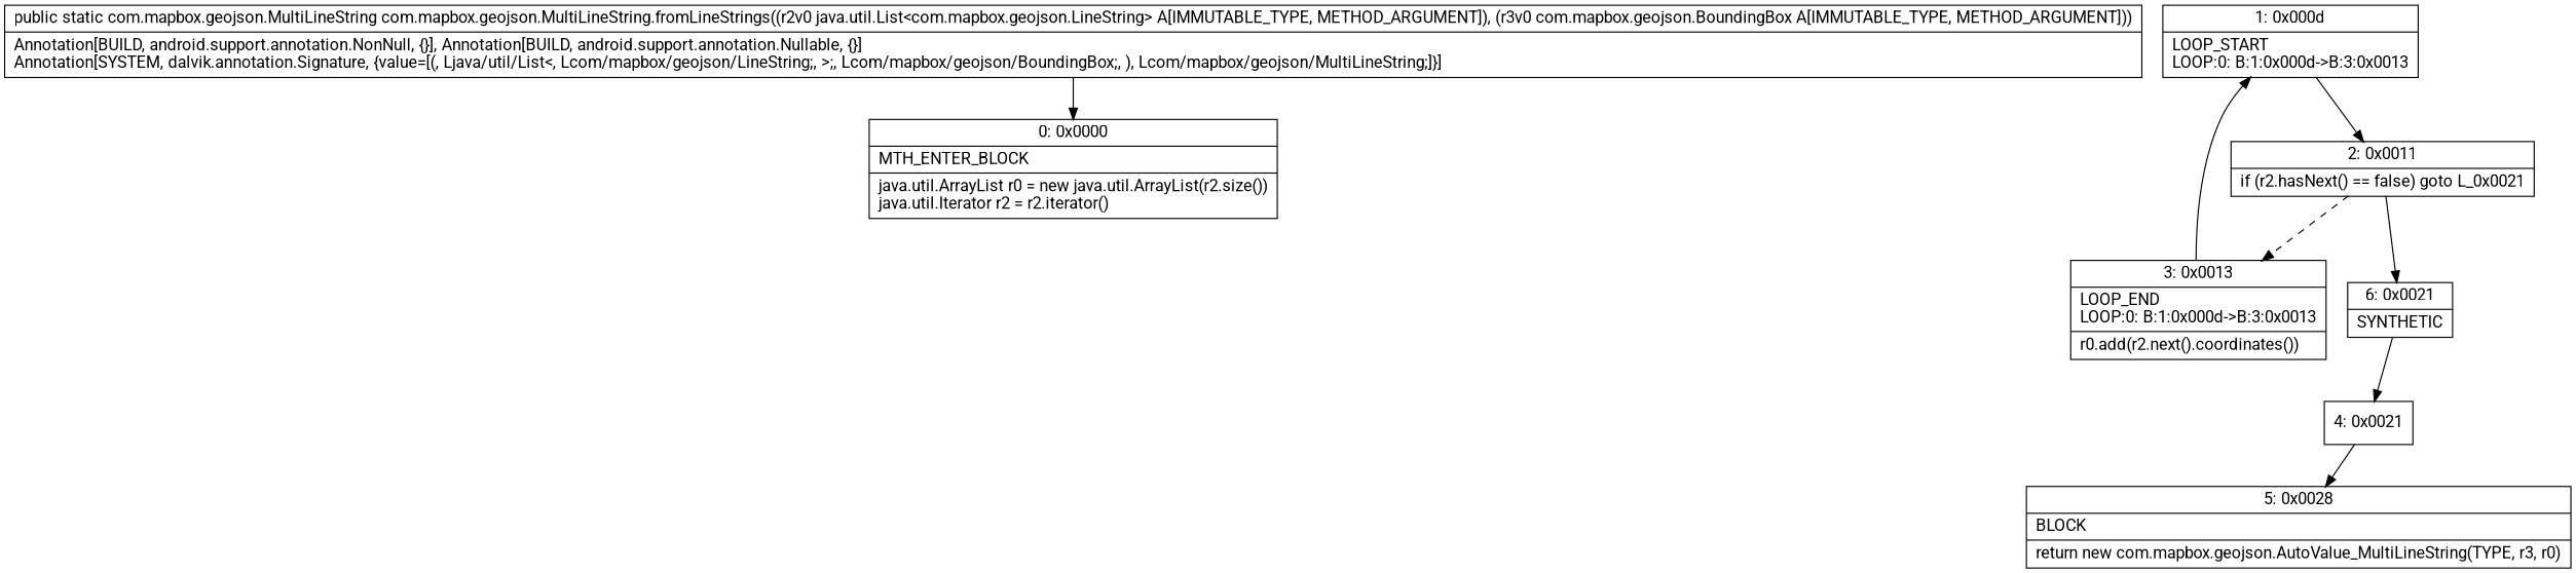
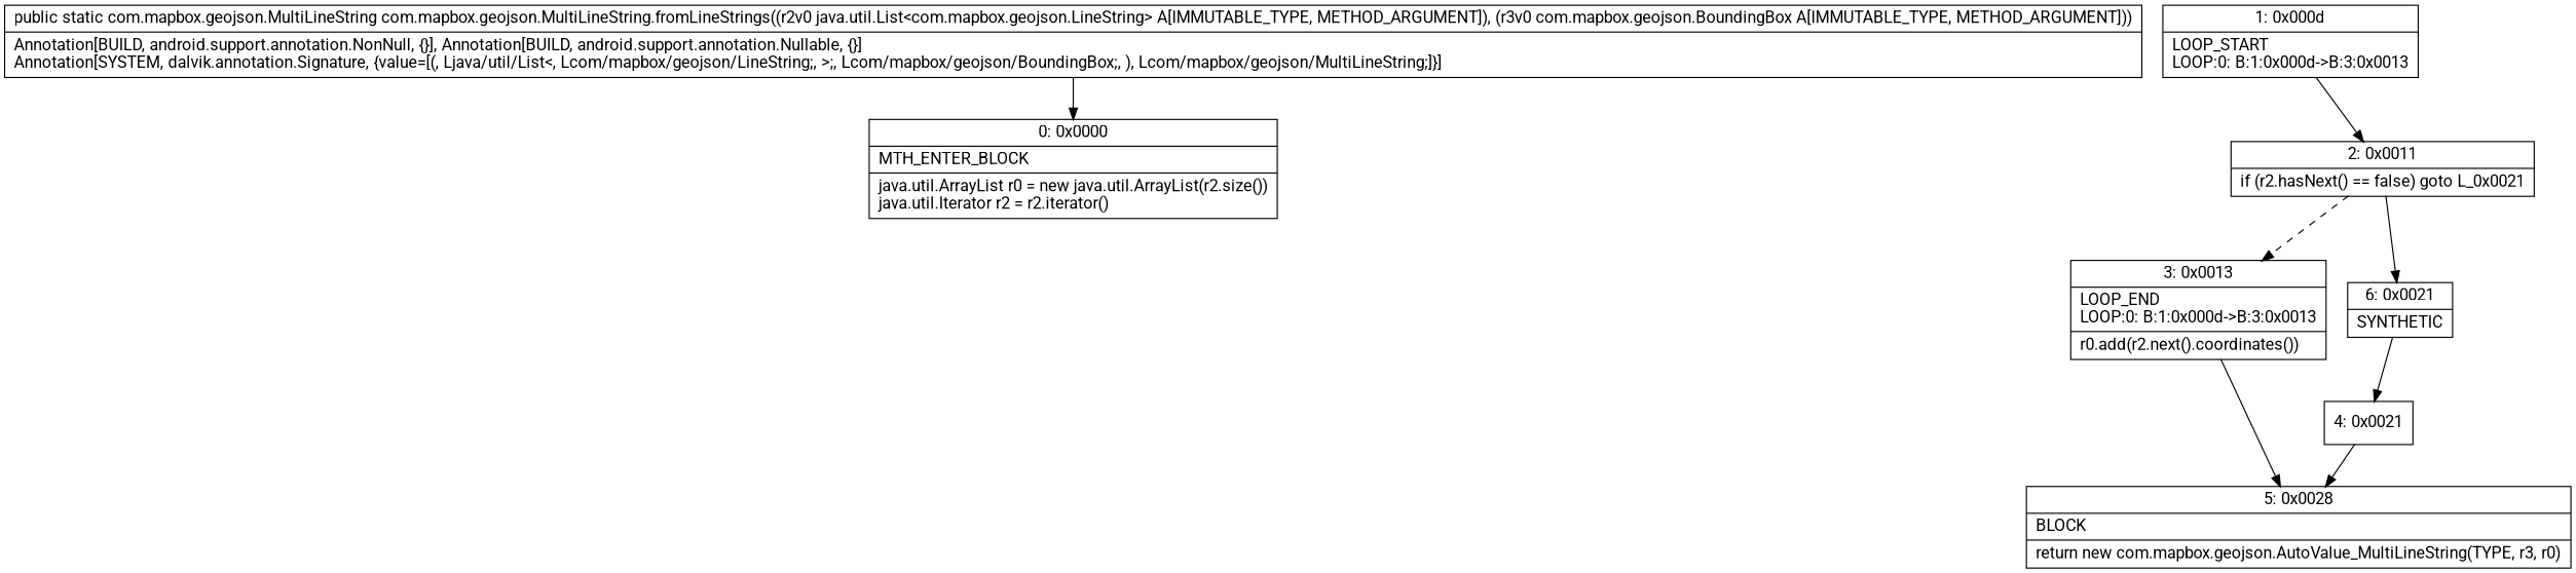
  digraph {
    fontname=Roboto
    node [fontname=Roboto shape=record]
    edge [fontname=Roboto]
    n1 [label="{0\:\ 0x0000|MTH_ENTER_BLOCK\l|java.util.ArrayList r0 = new java.util.ArrayList(r2.size())\ljava.util.Iterator r2 = r2.iterator()\l}"]
    n2 [label="{1\:\ 0x000d|LOOP_START\lLOOP:0: B:1:0x000d\-\>B:3:0x0013\l}"]
    n3 [label="{2\:\ 0x0011|if (r2.hasNext() == false) goto L_0x0021\l}"]
    n4 [label="{3\:\ 0x0013|LOOP_END\lLOOP:0: B:1:0x000d\-\>B:3:0x0013\l|r0.add(r2.next().coordinates())\l}"]
    n5 [label="{6\:\ 0x0021|SYNTHETIC\l}"]
    n6 [label="{4\:\ 0x0021}"]
    n7 [label="{5\:\ 0x0028|BLOCK\l|return new com.mapbox.geojson.AutoValue_MultiLineString(TYPE, r3, r0)\l}"]
    n8 [label="{public static com.mapbox.geojson.MultiLineString com.mapbox.geojson.MultiLineString.fromLineStrings((r2v0 java.util.List\<com.mapbox.geojson.LineString\> A[IMMUTABLE_TYPE, METHOD_ARGUMENT]), (r3v0 com.mapbox.geojson.BoundingBox A[IMMUTABLE_TYPE, METHOD_ARGUMENT]))  | Annotation[BUILD, android.support.annotation.NonNull, \{\}], Annotation[BUILD, android.support.annotation.Nullable, \{\}]\lAnnotation[SYSTEM, dalvik.annotation.Signature, \{value=[(, Ljava\/util\/List\<, Lcom\/mapbox\/geojson\/LineString;, \>;, Lcom\/mapbox\/geojson\/BoundingBox;, ), Lcom\/mapbox\/geojson\/MultiLineString;]\}]\l}"]
    n2 -> n3
    n3 -> n4 [style=dashed]
    n3 -> n5
-   n4 -> n2
+   n4 -> n7
    n5 -> n6
    n6 -> n7
    n8 -> n1
  }
